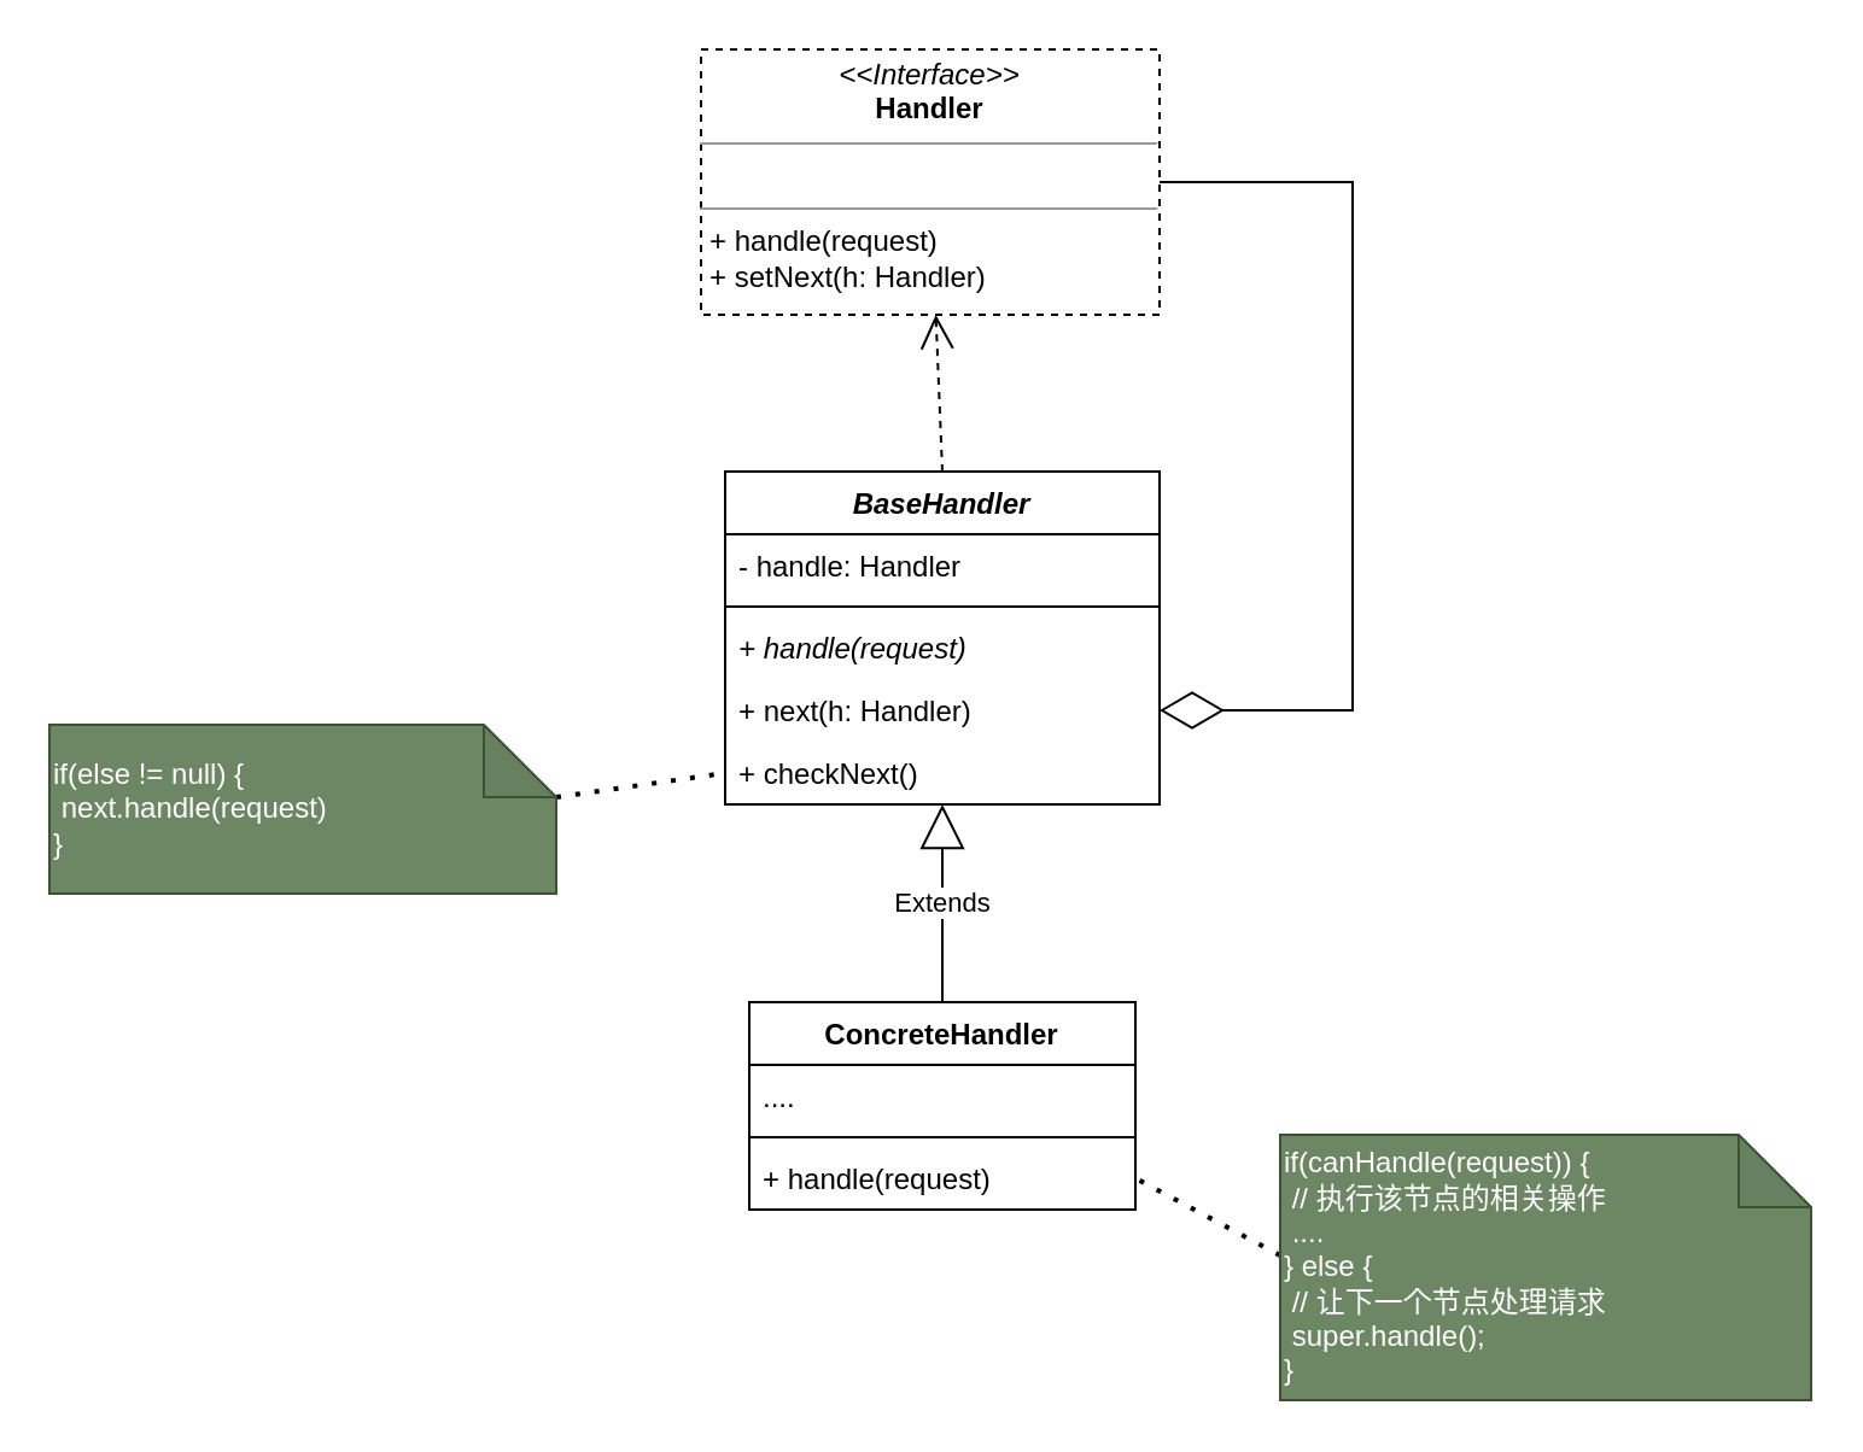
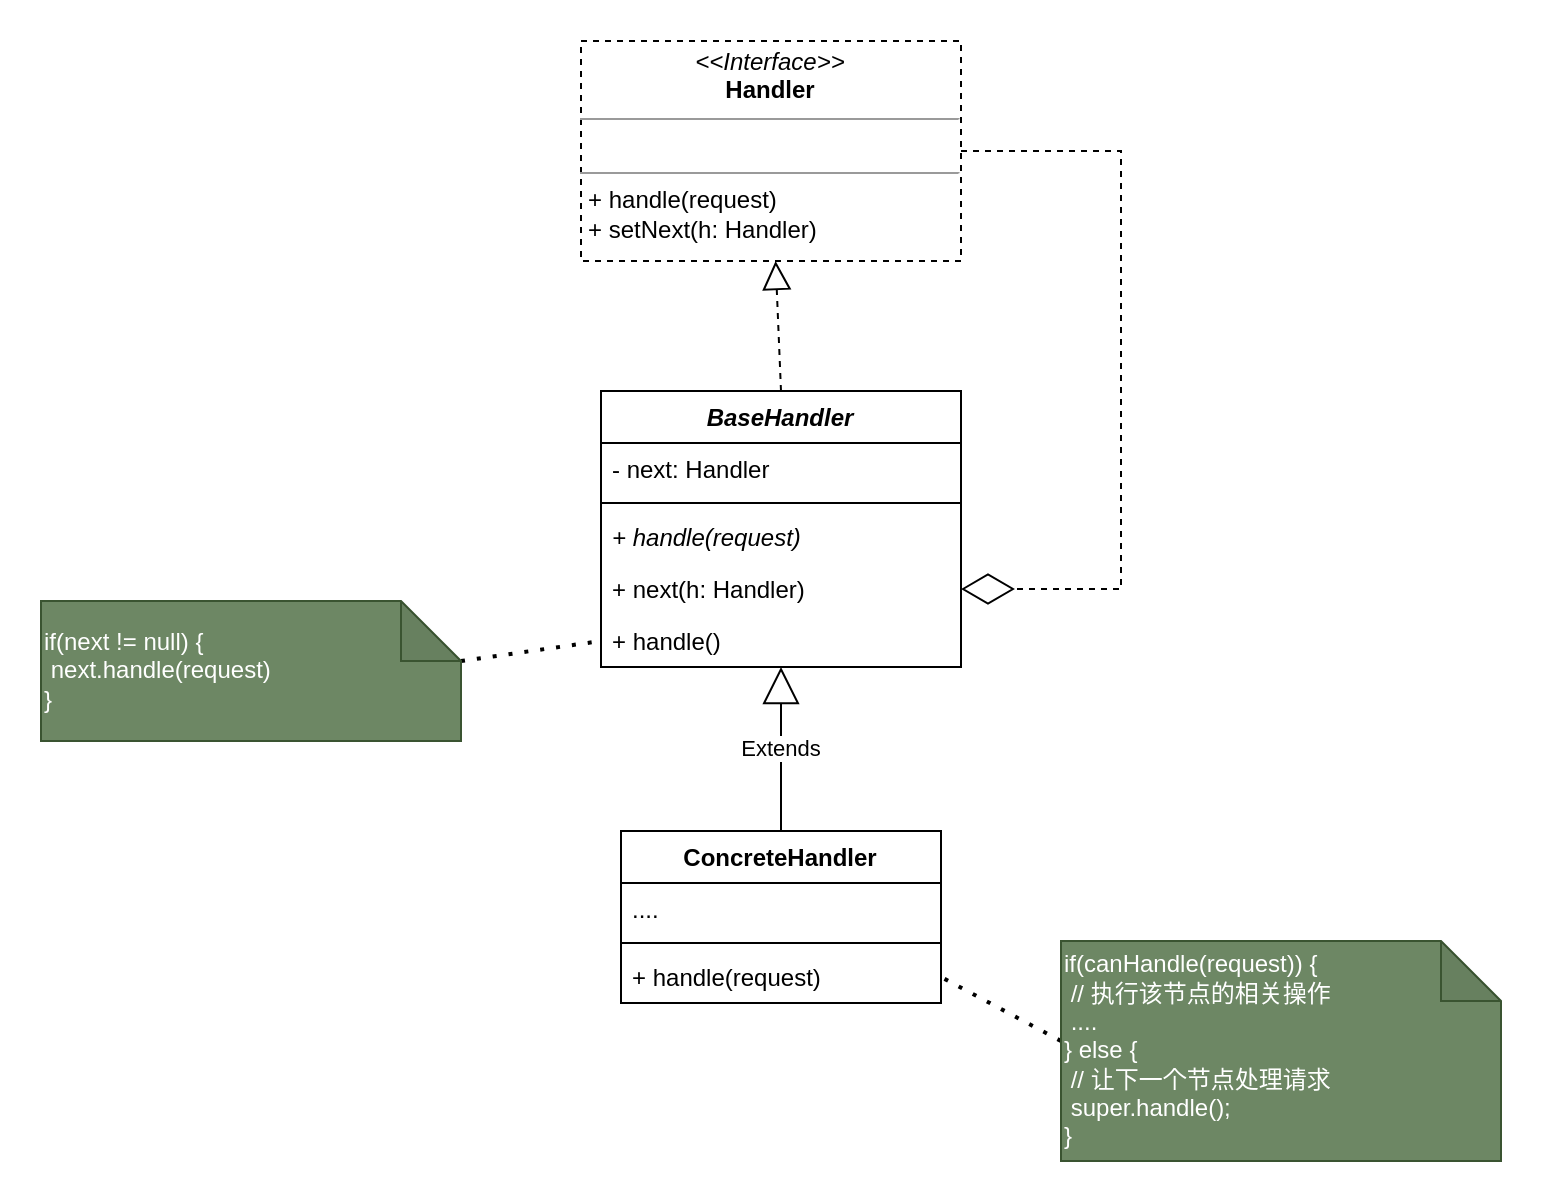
  <mxCell id="0" />
  <mxCell id="1" parent="0" />
  <mxCell id="2" value="&lt;p style=&quot;margin:0px;margin-top:4px;text-align:center;&quot;&gt;&lt;i&gt;&amp;lt;&amp;lt;Interface&amp;gt;&amp;gt;&lt;/i&gt;&lt;br&gt;&lt;b&gt;Handler&lt;/b&gt;&lt;/p&gt;&lt;hr size=&quot;1&quot;&gt;&lt;p style=&quot;margin:0px;margin-left:4px;&quot;&gt;&lt;br&gt;&lt;/p&gt;&lt;hr size=&quot;1&quot;&gt;&lt;p style=&quot;margin:0px;margin-left:4px;&quot;&gt;+ handle(request)&lt;br&gt;+ setNext(h: Handler)&lt;/p&gt;" style="verticalAlign=top;align=left;overflow=fill;fontSize=12;fontFamily=Helvetica;html=1;dashed=1;" vertex="1" parent="1"><mxGeometry x="290" y="20" width="190" height="110" as="geometry" /></mxCell>
  <mxCell id="3" value="BaseHandler" style="swimlane;fontStyle=3;align=center;verticalAlign=top;childLayout=stackLayout;horizontal=1;startSize=26;horizontalStack=0;resizeParent=1;resizeParentMax=0;resizeLast=0;collapsible=1;marginBottom=0;" vertex="1" parent="1"><mxGeometry x="300" y="195" width="180" height="138" as="geometry" /></mxCell>
- <mxCell id="4" value="- handle: Handler" style="text;strokeColor=none;fillColor=none;align=left;verticalAlign=top;spacingLeft=4;spacingRight=4;overflow=hidden;rotatable=0;points=[[0,0.5],[1,0.5]];portConstraint=eastwest;" vertex="1" parent="3"><mxGeometry y="26" width="180" height="26" as="geometry" /></mxCell>
+ <mxCell id="4" value="- next: Handler" style="text;strokeColor=none;fillColor=none;align=left;verticalAlign=top;spacingLeft=4;spacingRight=4;overflow=hidden;rotatable=0;points=[[0,0.5],[1,0.5]];portConstraint=eastwest;" vertex="1" parent="3"><mxGeometry y="26" width="180" height="26" as="geometry" /></mxCell>
  <mxCell id="5" value="" style="line;strokeWidth=1;fillColor=none;align=left;verticalAlign=middle;spacingTop=-1;spacingLeft=3;spacingRight=3;rotatable=0;labelPosition=right;points=[];portConstraint=eastwest;strokeColor=inherit;" vertex="1" parent="3"><mxGeometry y="52" width="180" height="8" as="geometry" /></mxCell>
  <mxCell id="6" value="+ handle(request)" style="text;strokeColor=none;fillColor=none;align=left;verticalAlign=top;spacingLeft=4;spacingRight=4;overflow=hidden;rotatable=0;points=[[0,0.5],[1,0.5]];portConstraint=eastwest;fontStyle=2" vertex="1" parent="3"><mxGeometry y="60" width="180" height="26" as="geometry" /></mxCell>
  <mxCell id="7" value="+ next(h: Handler)" style="text;strokeColor=none;fillColor=none;align=left;verticalAlign=top;spacingLeft=4;spacingRight=4;overflow=hidden;rotatable=0;points=[[0,0.5],[1,0.5]];portConstraint=eastwest;" vertex="1" parent="3"><mxGeometry y="86" width="180" height="26" as="geometry" /></mxCell>
- <mxCell id="8" value="+ checkNext()" style="text;strokeColor=none;fillColor=none;align=left;verticalAlign=top;spacingLeft=4;spacingRight=4;overflow=hidden;rotatable=0;points=[[0,0.5],[1,0.5]];portConstraint=eastwest;" vertex="1" parent="3"><mxGeometry y="112" width="180" height="26" as="geometry" /></mxCell>
+ <mxCell id="8" value="+ handle()" style="text;strokeColor=none;fillColor=none;align=left;verticalAlign=top;spacingLeft=4;spacingRight=4;overflow=hidden;rotatable=0;points=[[0,0.5],[1,0.5]];portConstraint=eastwest;" vertex="1" parent="3"><mxGeometry y="112" width="180" height="26" as="geometry" /></mxCell>
  <mxCell id="9" value="ConcreteHandler" style="swimlane;fontStyle=1;align=center;verticalAlign=top;childLayout=stackLayout;horizontal=1;startSize=26;horizontalStack=0;resizeParent=1;resizeParentMax=0;resizeLast=0;collapsible=1;marginBottom=0;" vertex="1" parent="1"><mxGeometry x="310" y="415" width="160" height="86" as="geometry" /></mxCell>
  <mxCell id="10" value="...." style="text;strokeColor=none;fillColor=none;align=left;verticalAlign=top;spacingLeft=4;spacingRight=4;overflow=hidden;rotatable=0;points=[[0,0.5],[1,0.5]];portConstraint=eastwest;" vertex="1" parent="9"><mxGeometry y="26" width="160" height="26" as="geometry" /></mxCell>
  <mxCell id="11" value="" style="line;strokeWidth=1;fillColor=none;align=left;verticalAlign=middle;spacingTop=-1;spacingLeft=3;spacingRight=3;rotatable=0;labelPosition=right;points=[];portConstraint=eastwest;strokeColor=inherit;" vertex="1" parent="9"><mxGeometry y="52" width="160" height="8" as="geometry" /></mxCell>
  <mxCell id="12" value="+ handle(request)" style="text;strokeColor=none;fillColor=none;align=left;verticalAlign=top;spacingLeft=4;spacingRight=4;overflow=hidden;rotatable=0;points=[[0,0.5],[1,0.5]];portConstraint=eastwest;" vertex="1" parent="9"><mxGeometry y="60" width="160" height="26" as="geometry" /></mxCell>
- <mxCell id="13" value="" style="endArrow=open;dashed=1;endFill=0;endSize=12;html=1;rounded=0;exitX=0.5;exitY=0;exitDx=0;exitDy=0;" edge="1" parent="1" source="3" target="2"><mxGeometry width="160" relative="1" as="geometry"><mxPoint x="410" y="160" as="sourcePoint" /><mxPoint x="570" y="160" as="targetPoint" /></mxGeometry></mxCell>
+ <mxCell id="13" value="" style="endArrow=block;dashed=1;endFill=0;endSize=12;html=1;rounded=0;exitX=0.5;exitY=0;exitDx=0;exitDy=0;" edge="1" parent="1" source="3" target="2"><mxGeometry width="160" relative="1" as="geometry"><mxPoint x="410" y="160" as="sourcePoint" /><mxPoint x="570" y="160" as="targetPoint" /></mxGeometry></mxCell>
  <mxCell id="14" value="Extends" style="endArrow=block;endSize=16;endFill=0;html=1;rounded=0;exitX=0.5;exitY=0;exitDx=0;exitDy=0;" edge="1" parent="1" source="9" target="8"><mxGeometry width="160" relative="1" as="geometry"><mxPoint x="490" y="375" as="sourcePoint" /><mxPoint x="650" y="375" as="targetPoint" /></mxGeometry></mxCell>
- <mxCell id="15" value="" style="endArrow=diamondThin;endFill=0;endSize=24;html=1;rounded=0;exitX=1;exitY=0.5;exitDx=0;exitDy=0;entryX=1;entryY=0.5;entryDx=0;entryDy=0;" edge="1" parent="1" source="2" target="7"><mxGeometry width="160" relative="1" as="geometry"><mxPoint x="560" y="230" as="sourcePoint" /><mxPoint x="720" y="230" as="targetPoint" /><Array as="points"><mxPoint x="560" y="75" /><mxPoint x="560" y="294" /></Array></mxGeometry></mxCell>
+ <mxCell id="15" value="" style="endArrow=diamondThin;endFill=0;endSize=24;html=1;rounded=0;exitX=1;exitY=0.5;exitDx=0;exitDy=0;entryX=1;entryY=0.5;entryDx=0;entryDy=0;dashed=1;" edge="1" parent="1" source="2" target="7"><mxGeometry width="160" relative="1" as="geometry"><mxPoint x="560" y="230" as="sourcePoint" /><mxPoint x="720" y="230" as="targetPoint" /><Array as="points"><mxPoint x="560" y="75" /><mxPoint x="560" y="294" /></Array></mxGeometry></mxCell>
  <mxCell id="16" value="" style="endArrow=none;dashed=1;html=1;dashPattern=1 3;strokeWidth=2;rounded=0;entryX=1;entryY=0.5;entryDx=0;entryDy=0;" edge="1" parent="1" target="12"><mxGeometry width="50" height="50" relative="1" as="geometry"><mxPoint x="530" y="520" as="sourcePoint" /><mxPoint x="600" y="490" as="targetPoint" /></mxGeometry></mxCell>
  <mxCell id="17" value="if(canHandle(request)) {&lt;br&gt;&lt;span style=&quot;white-space: pre;&quot;&gt; &lt;/span&gt;// 执行该节点的相关操作&lt;br&gt;&lt;span style=&quot;white-space: pre;&quot;&gt; &lt;/span&gt;....&lt;br&gt;} else {&lt;br&gt;&lt;span style=&quot;white-space: pre;&quot;&gt; &lt;/span&gt;// 让下一个节点处理请求&lt;br&gt;&lt;span style=&quot;white-space: pre;&quot;&gt; &lt;/span&gt;super.handle();&lt;br&gt;}" style="shape=note;whiteSpace=wrap;html=1;backgroundOutline=1;darkOpacity=0.05;align=left;fillColor=#6d8764;fontColor=#ffffff;strokeColor=#3A5431;" vertex="1" parent="1"><mxGeometry x="530" y="470" width="220" height="110" as="geometry" /></mxCell>
  <mxCell id="18" value="" style="endArrow=none;dashed=1;html=1;dashPattern=1 3;strokeWidth=2;rounded=0;entryX=0;entryY=0.5;entryDx=0;entryDy=0;" edge="1" parent="1" target="8"><mxGeometry width="50" height="50" relative="1" as="geometry"><mxPoint x="230" y="330" as="sourcePoint" /><mxPoint x="310" y="310" as="targetPoint" /></mxGeometry></mxCell>
- <mxCell id="19" value="if(else != null) {&lt;br&gt;&lt;span style=&quot;white-space: pre;&quot;&gt; &lt;/span&gt;next.handle(request)&lt;br&gt;}" style="shape=note;whiteSpace=wrap;html=1;backgroundOutline=1;darkOpacity=0.05;align=left;fillColor=#6d8764;fontColor=#ffffff;strokeColor=#3A5431;" vertex="1" parent="1"><mxGeometry x="20" y="300" width="210" height="70" as="geometry" /></mxCell>
+ <mxCell id="19" value="if(next != null) {&lt;br&gt;&lt;span style=&quot;white-space: pre;&quot;&gt; &lt;/span&gt;next.handle(request)&lt;br&gt;}" style="shape=note;whiteSpace=wrap;html=1;backgroundOutline=1;darkOpacity=0.05;align=left;fillColor=#6d8764;fontColor=#ffffff;strokeColor=#3A5431;" vertex="1" parent="1"><mxGeometry x="20" y="300" width="210" height="70" as="geometry" /></mxCell>
